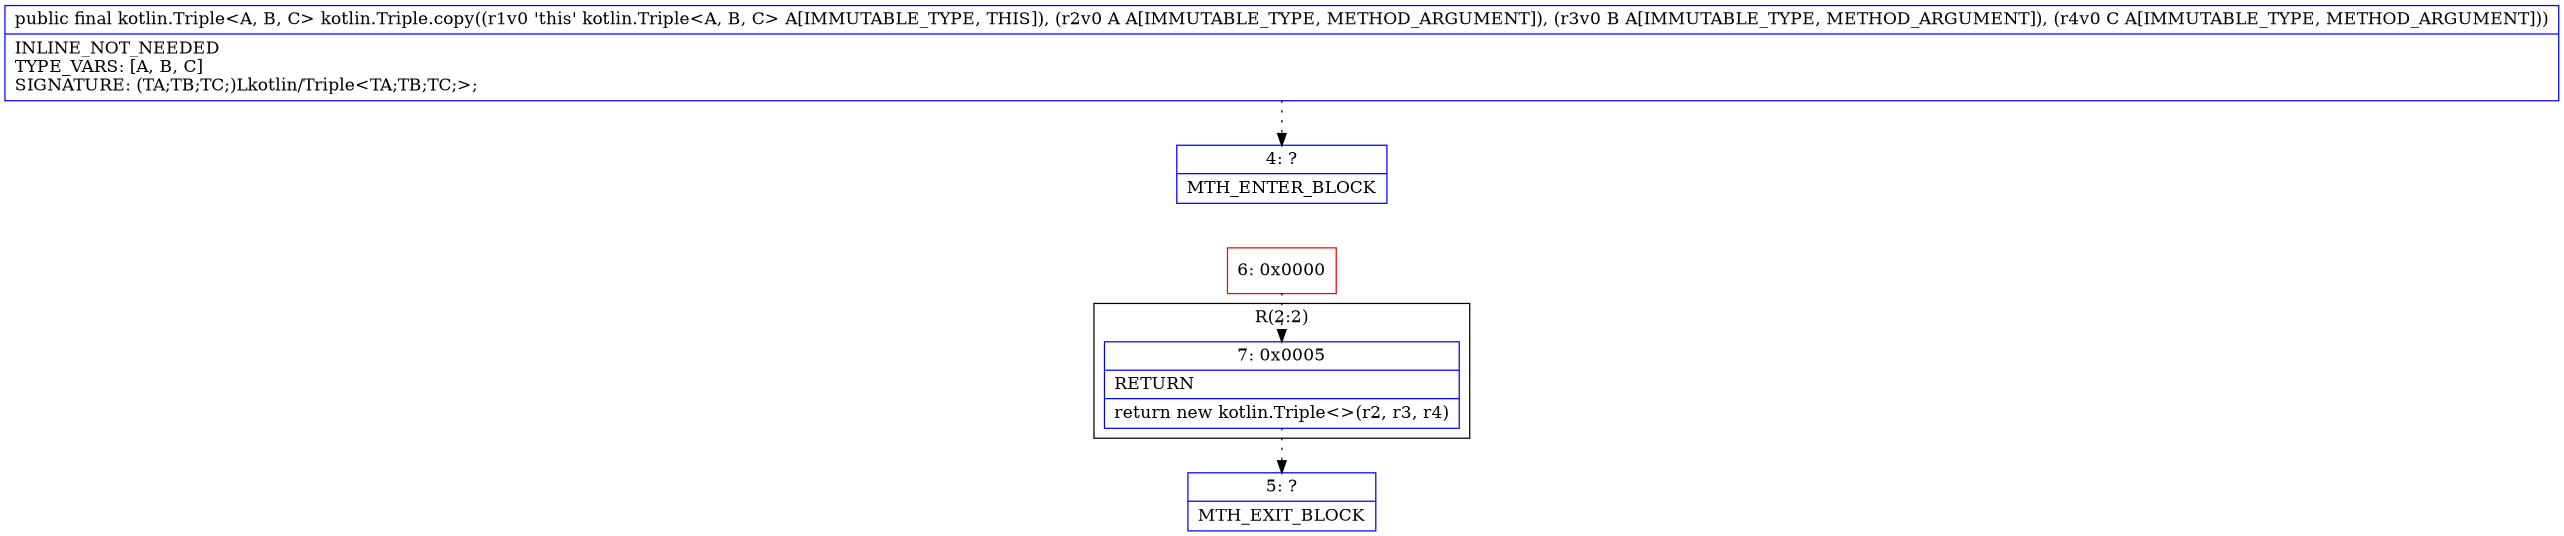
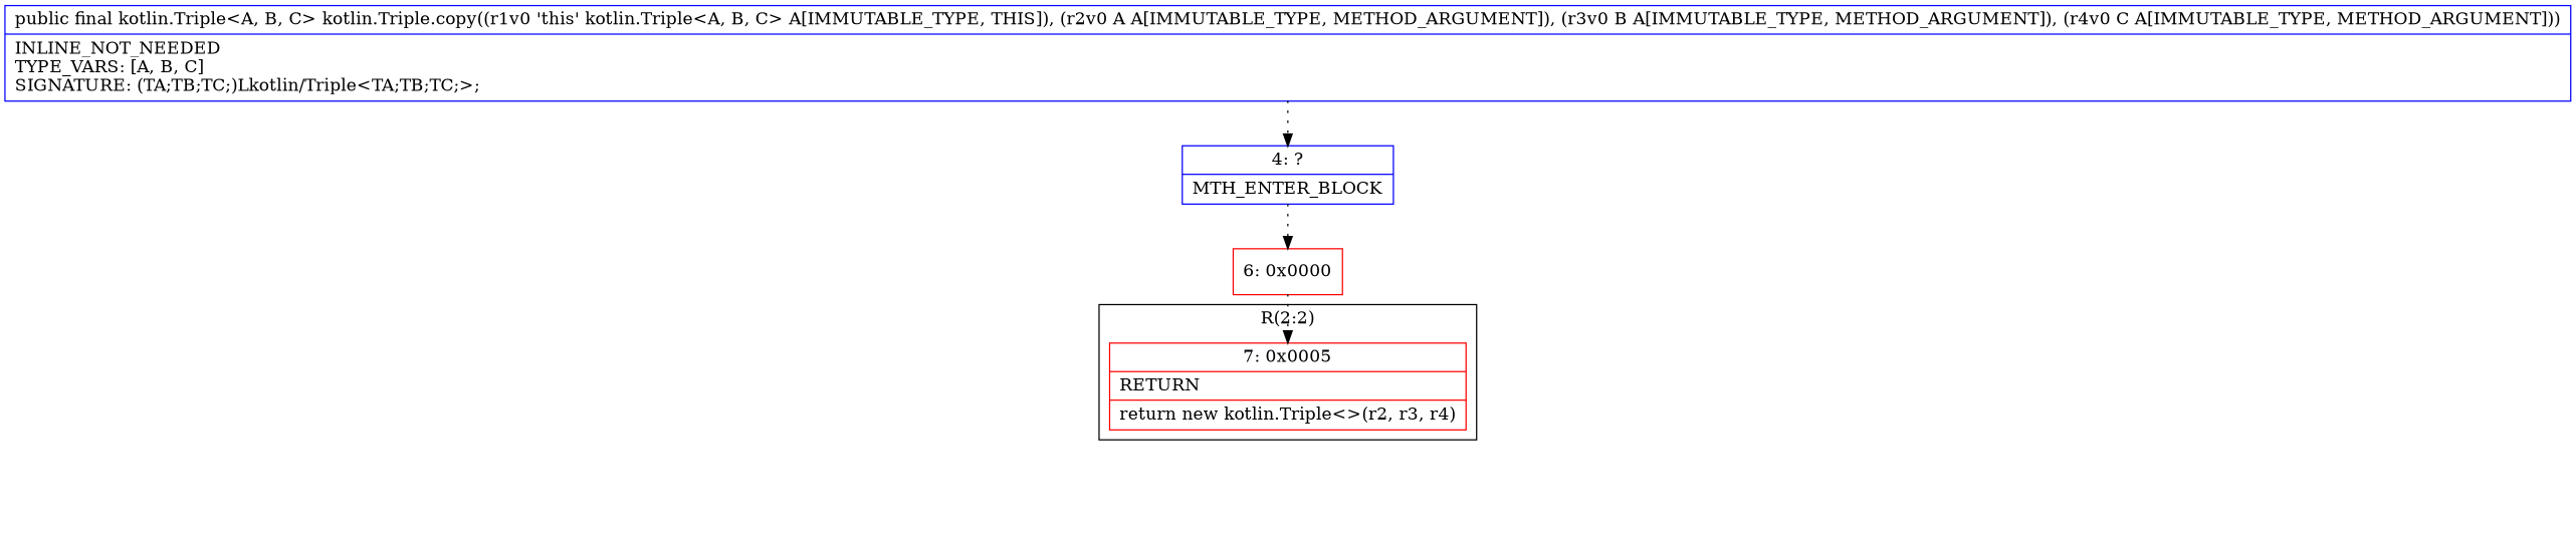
  digraph {
    fontname="DejaVu Serif"
    node [color=blue fontname="DejaVu Serif" shape=record]
    edge [fontname="DejaVu Serif" style=dotted]
-   n1 [label="{7\:\ 0x0005|RETURN\l|return new kotlin.Triple\<\>(r2, r3, r4)\l}"]
-   n2 [label="{5\:\ ?|MTH_EXIT_BLOCK\l}"]
+   n1 [color=red label="{7\:\ 0x0005|RETURN\l|return new kotlin.Triple\<\>(r2, r3, r4)\l}"]
    n3 [label="{4\:\ ?|MTH_ENTER_BLOCK\l}"]
    n4 [color=red label="{6\:\ 0x0000}"]
    n5 [label="{public final kotlin.Triple\<A, B, C\> kotlin.Triple.copy((r1v0 'this' kotlin.Triple\<A, B, C\> A[IMMUTABLE_TYPE, THIS]), (r2v0 A A[IMMUTABLE_TYPE, METHOD_ARGUMENT]), (r3v0 B A[IMMUTABLE_TYPE, METHOD_ARGUMENT]), (r4v0 C A[IMMUTABLE_TYPE, METHOD_ARGUMENT]))  | INLINE_NOT_NEEDED\lTYPE_VARS: [A, B, C]\lSIGNATURE: (TA;TB;TC;)Lkotlin\/Triple\<TA;TB;TC;\>;\l}"]
    subgraph cluster_1 {
      label="R(2:2)"
      n1
    }
-   n1 -> n2
+   n3 -> n4
    n4 -> n1
    n5 -> n3
  }
